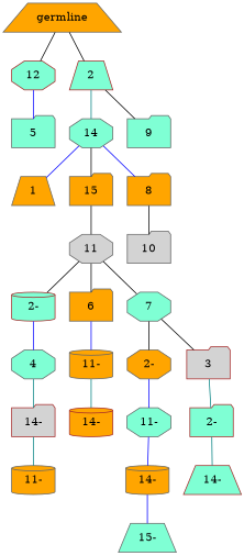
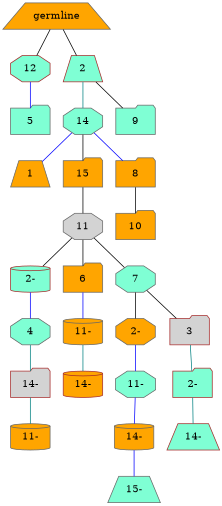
  graph {
    node [color=gray40 fillcolor=aquamarine shape=folder style=filled]
    edge [color=black]
    n1 [fillcolor=orange label=germline shape=trapezium]
    n2 [color=brown label=12 shape=octagon]
    n3 [color=brown label=2 shape=trapezium]
    n4 [label=5]
    n5 [label=14 shape=octagon]
    n6 [label=9]
    n7 [fillcolor=orange label=1 shape=trapezium]
    n8 [fillcolor=orange label=15]
    n9 [fillcolor=orange label=8]
    n10 [fillcolor=lightgrey label=11 shape=octagon]
-   n11 [fillcolor=lightgrey label=10]
+   n11 [fillcolor=orange label=10]
    n12 [color=brown label="2-" shape=cylinder]
    n13 [fillcolor=orange label=6]
    n14 [label=7 shape=octagon]
    n15 [label=4 shape=octagon]
    n16 [fillcolor=orange label="11-" shape=cylinder]
    n17 [fillcolor=orange label="2-" shape=octagon]
    n18 [color=brown fillcolor=lightgrey label=3]
    n19 [color=brown fillcolor=lightgrey label="14-"]
    n20 [fillcolor=orange label="11-" shape=cylinder]
    n21 [color=brown fillcolor=orange label="14-" shape=cylinder]
    n22 [label="11-" shape=octagon]
    n23 [color=brown label="2-"]
    n24 [fillcolor=orange label="14-" shape=cylinder]
    n25 [label="15-" shape=trapezium]
    n26 [color=brown label="14-" shape=trapezium]
    n1 -- n2
    n1 -- n3
    n2 -- n4 [color=blue]
    n3 -- n5 [color=teal]
    n3 -- n6
    n5 -- n7 [color=blue]
    n5 -- n8
    n5 -- n9 [color=blue]
    n8 -- n10
    n9 -- n11
    n10 -- n12
    n10 -- n13
    n10 -- n14
    n12 -- n15 [color=blue]
    n13 -- n16 [color=blue]
    n14 -- n17
    n14 -- n18
    n15 -- n19 [color=teal]
    n16 -- n21 [color=teal]
    n17 -- n22 [color=blue]
    n18 -- n23 [color=teal]
    n19 -- n20 [color=teal]
    n22 -- n24 [color=blue]
    n23 -- n26 [color=teal]
    n24 -- n25 [color=blue]
  }
